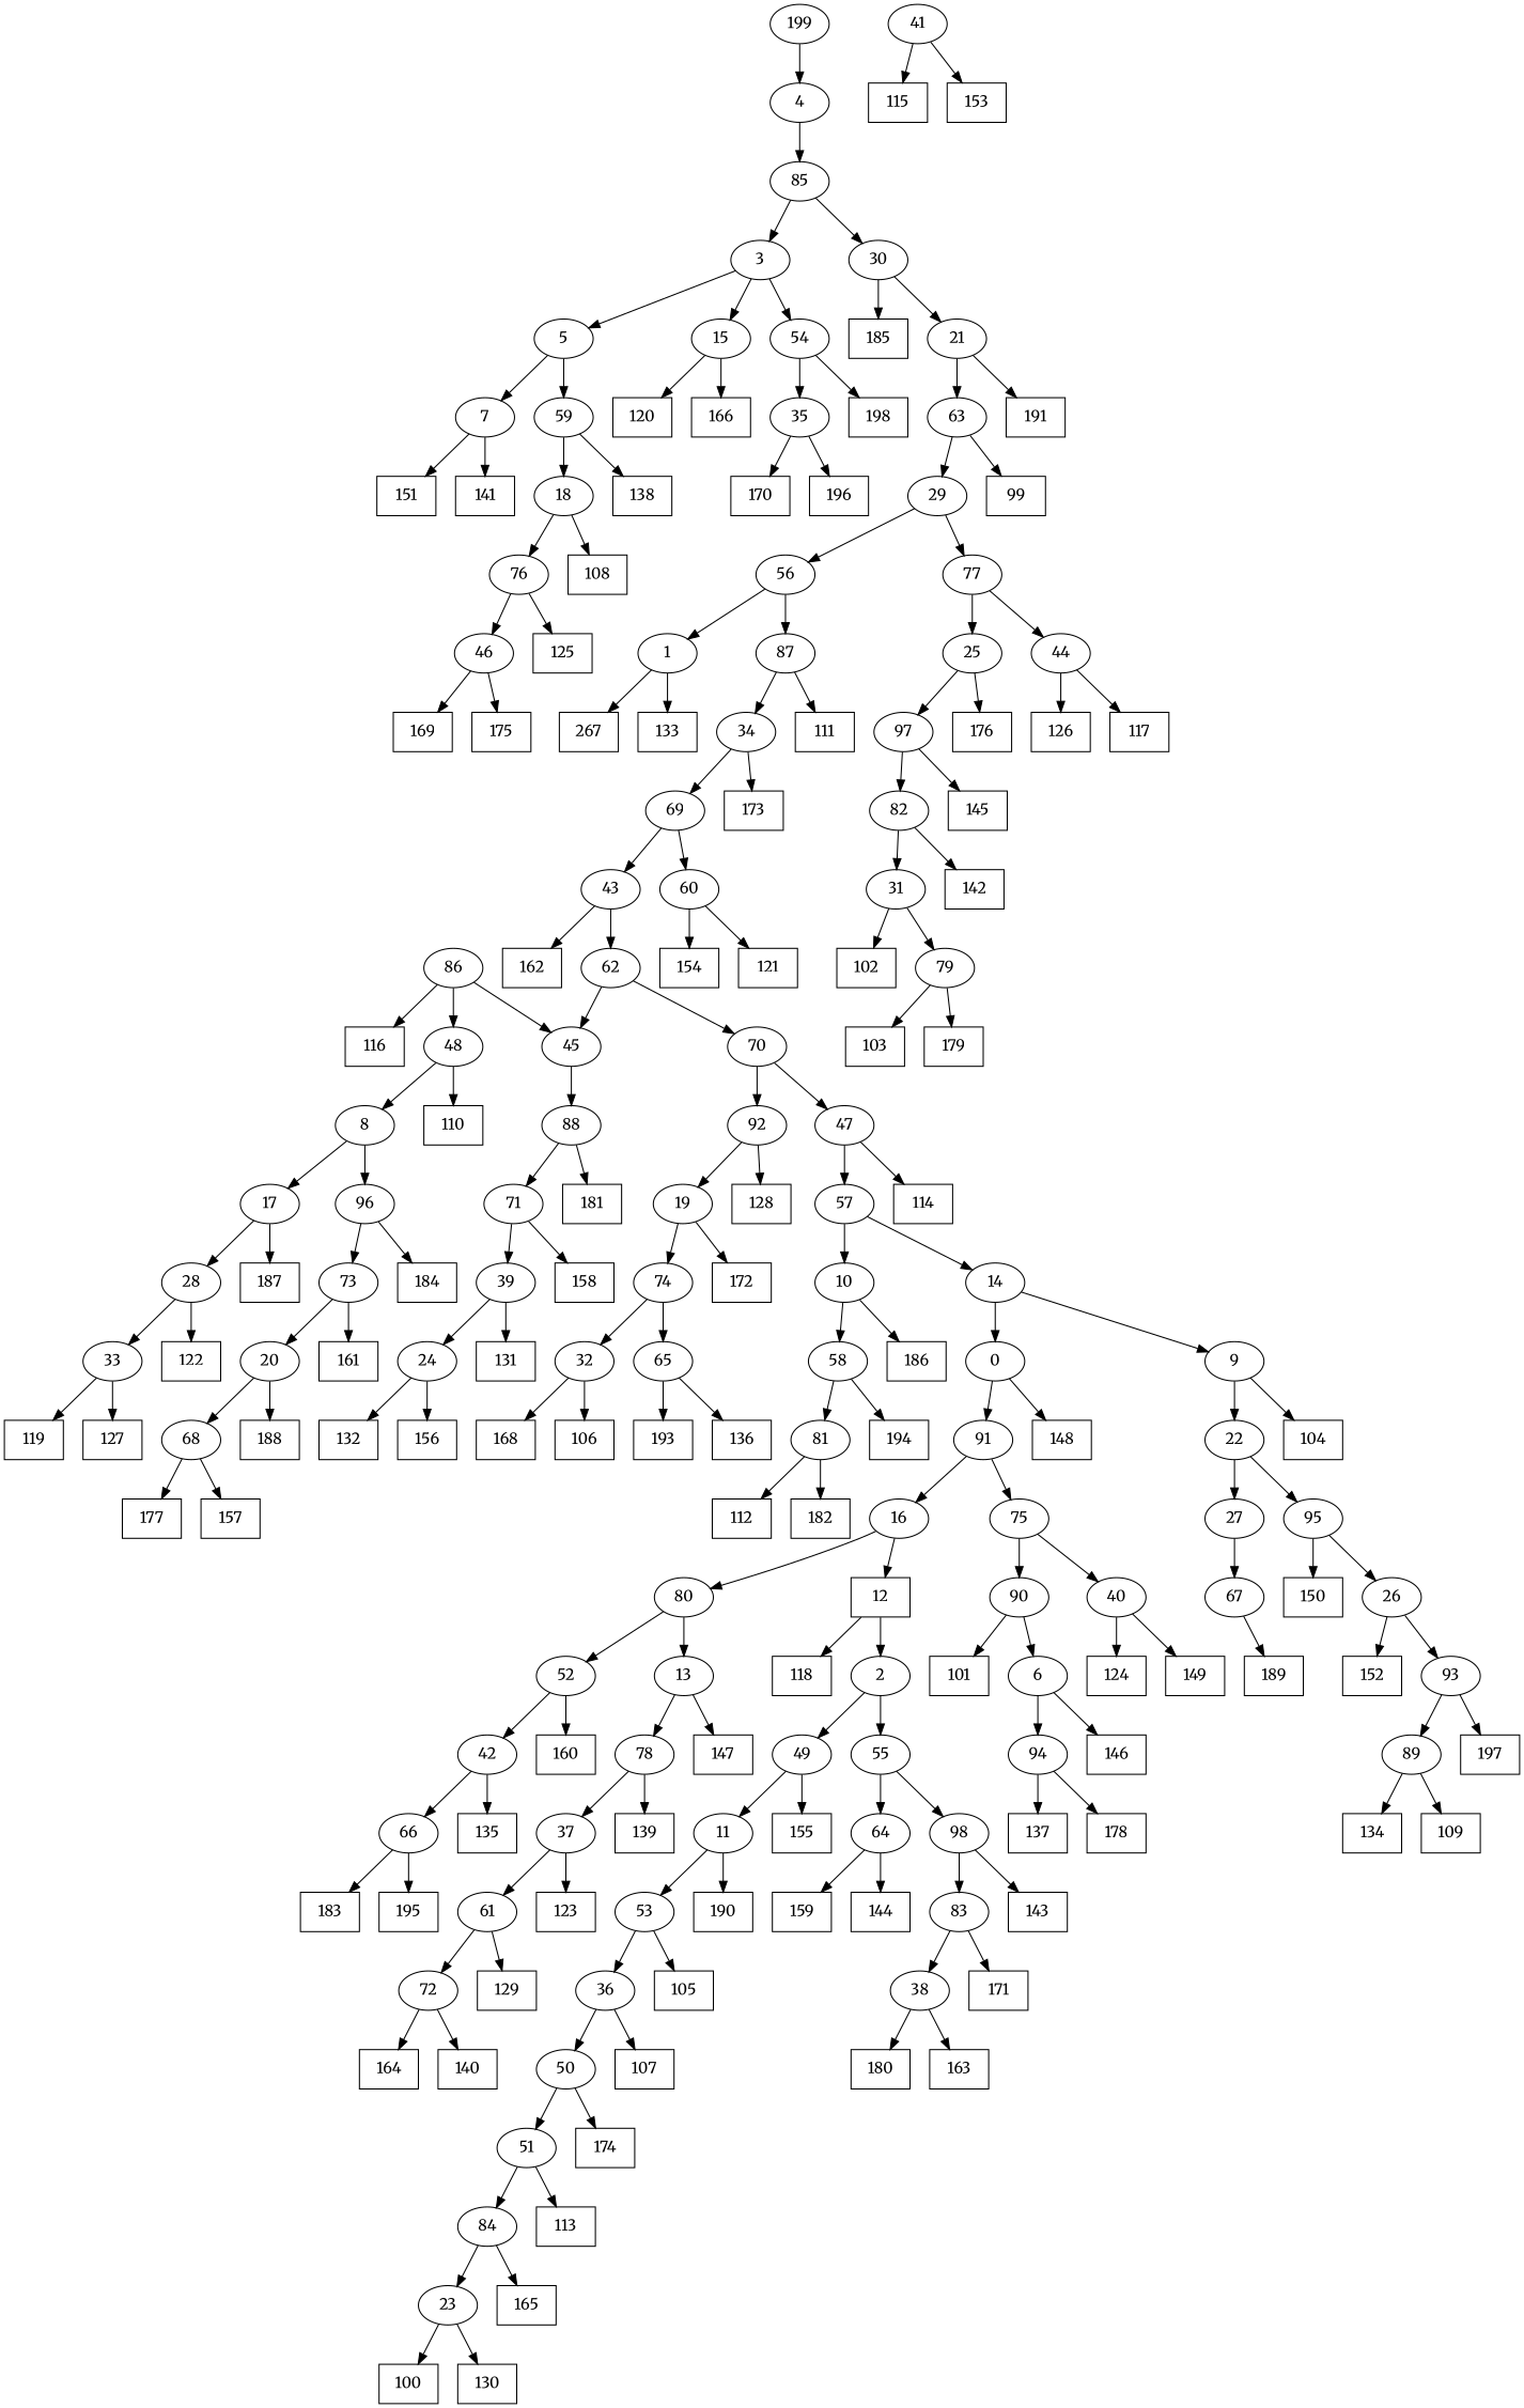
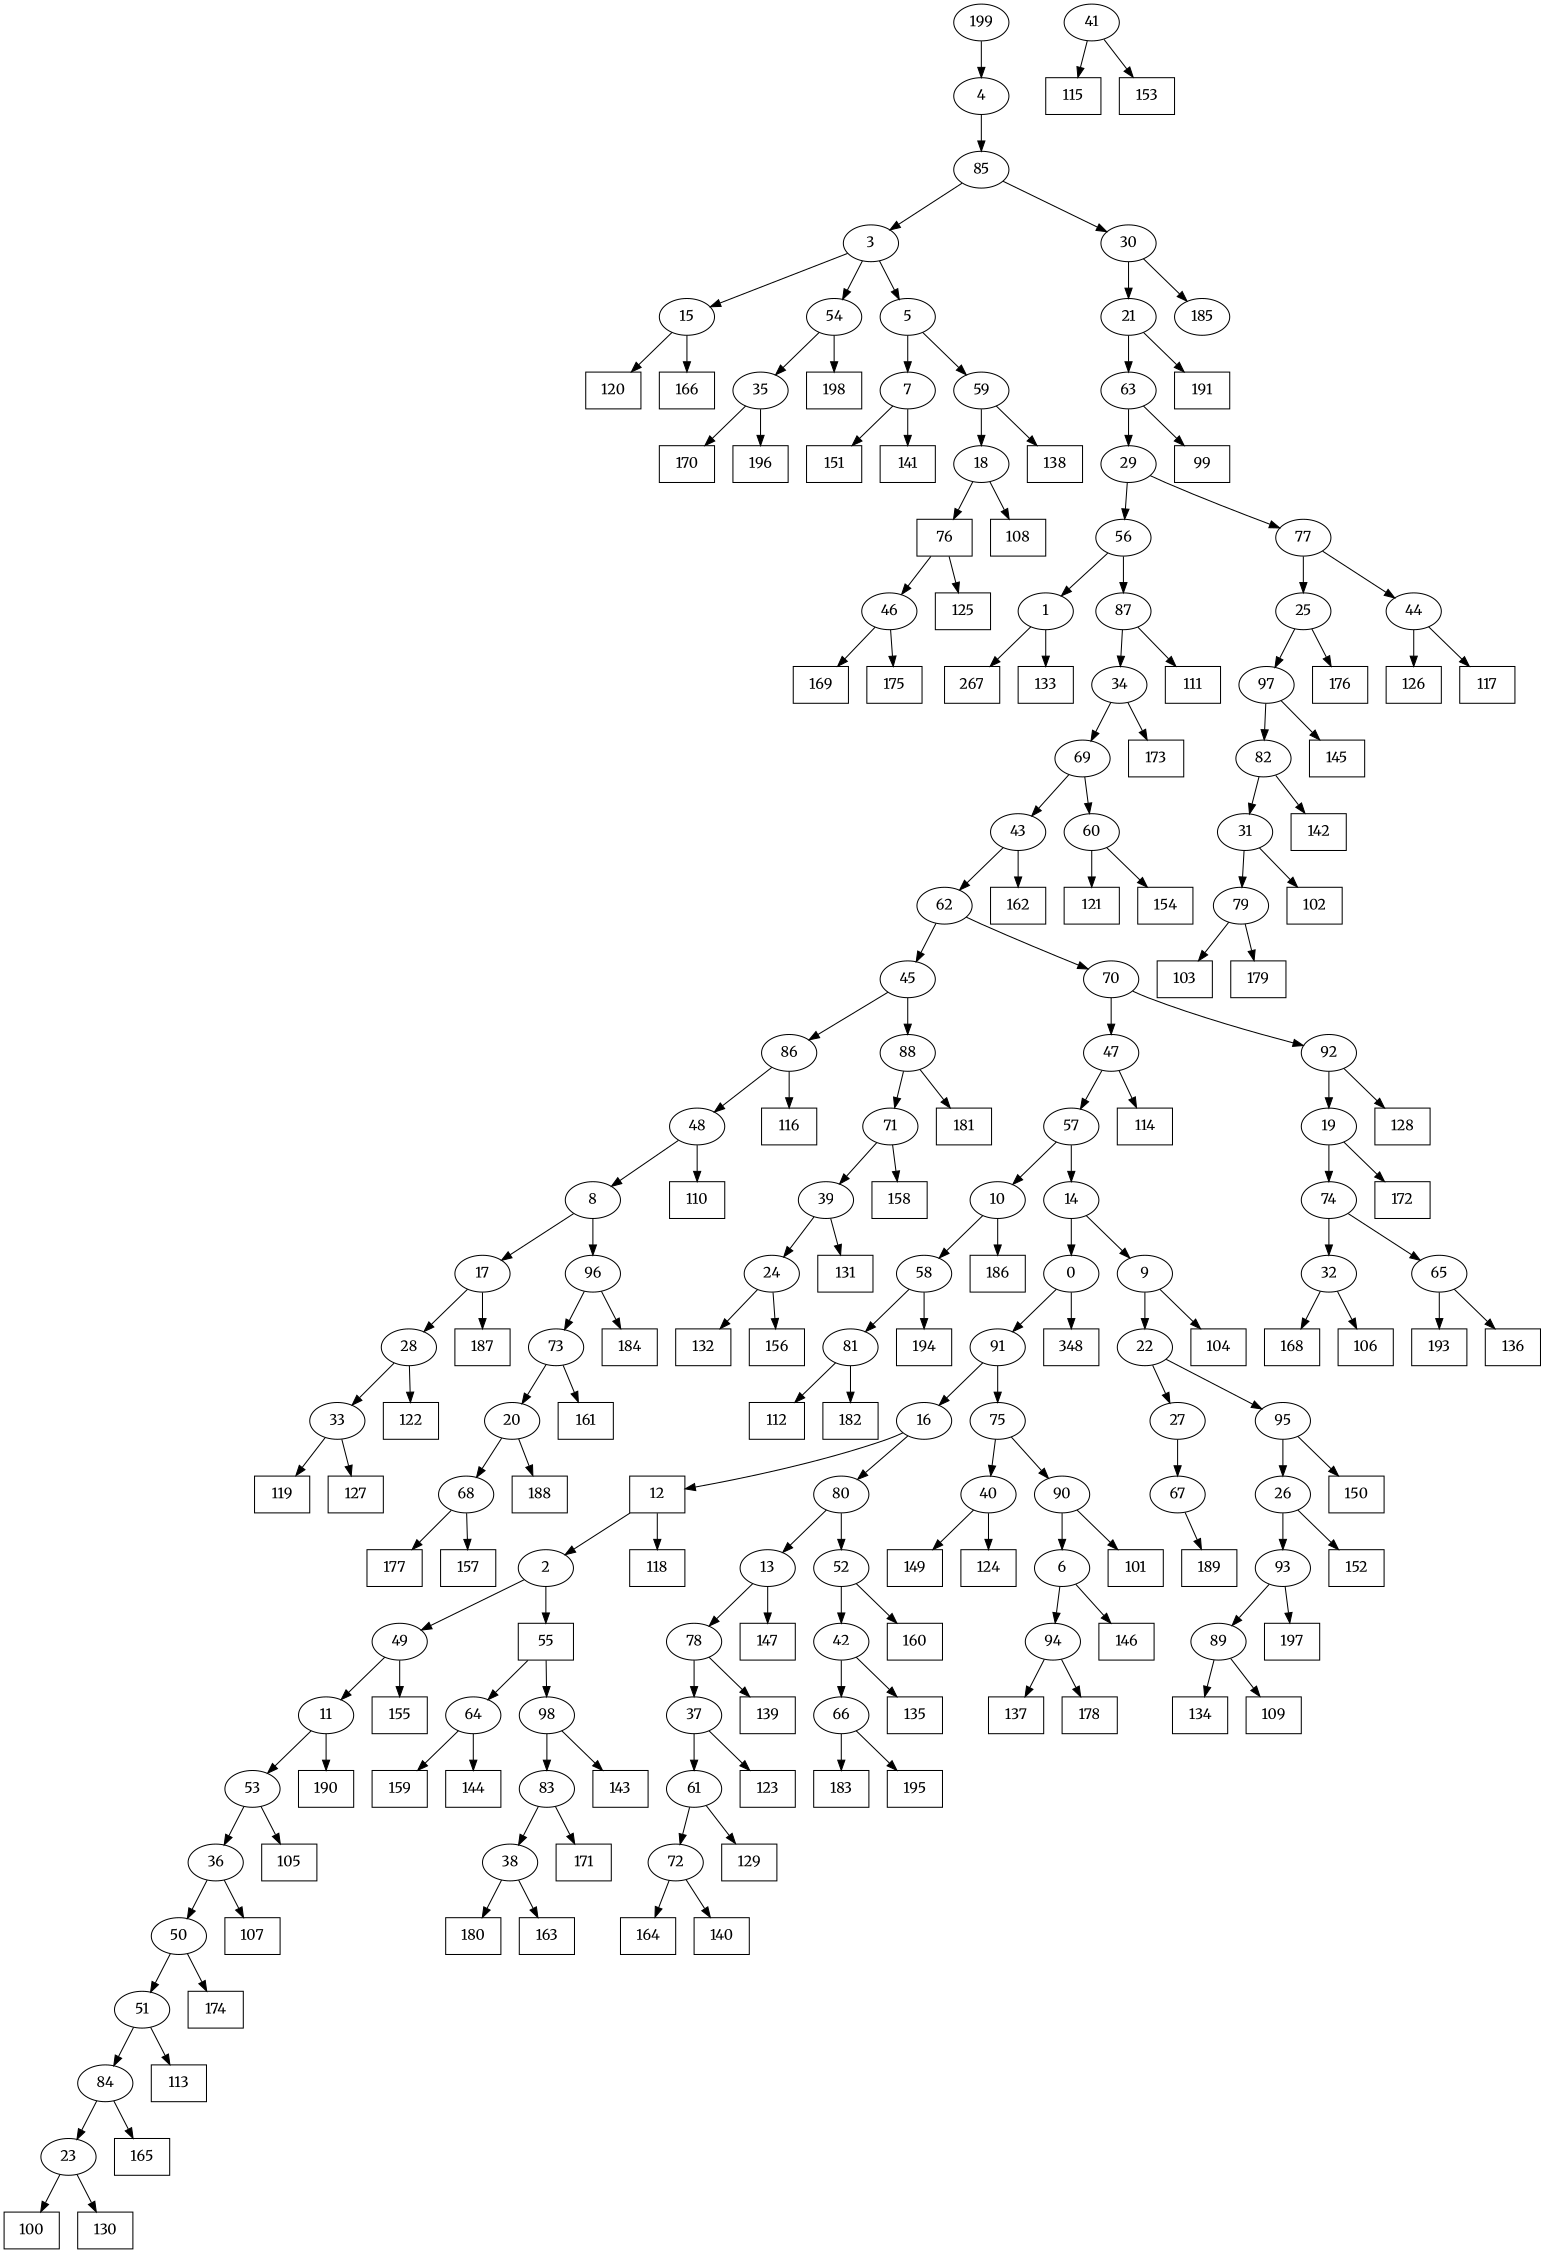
  digraph {
    fontname=Merriweather
    node [fontname=Merriweather shape=box]
    edge [fontname=Merriweather]
    n1 [label=0 shape=""]
    n2 [label=91 shape=""]
-   n3 [label=148]
+   n3 [label=348]
    n4 [label=16 shape=""]
    n5 [label=75 shape=""]
    n6 [label=1 shape=""]
    n7 [label=267]
    n8 [label=133]
    n9 [label=2 shape=""]
    n10 [label=49 shape=""]
-   n11 [label=55 shape=""]
+   n11 [label=55]
    n12 [label=11 shape=""]
    n13 [label=155]
    n14 [label=64 shape=""]
    n15 [label=98 shape=""]
    n16 [label=3 shape=""]
    n17 [label=15 shape=""]
    n18 [label=54 shape=""]
    n19 [label=5 shape=""]
    n20 [label=120]
    n21 [label=166]
    n22 [label=35 shape=""]
    n23 [label=198]
    n24 [label=4 shape=""]
    n25 [label=85 shape=""]
    n26 [label=7 shape=""]
    n27 [label=59 shape=""]
    n28 [label=30 shape=""]
    n29 [label=151]
    n30 [label=141]
    n31 [label=18 shape=""]
    n32 [label=138]
    n33 [label=6 shape=""]
    n34 [label=94 shape=""]
    n35 [label=146]
    n36 [label=137]
    n37 [label=178]
    n38 [label=8 shape=""]
    n39 [label=17 shape=""]
    n40 [label=96 shape=""]
    n41 [label=28 shape=""]
    n42 [label=187]
    n43 [label=73 shape=""]
    n44 [label=184]
    n45 [label=9 shape=""]
    n46 [label=22 shape=""]
    n47 [label=104]
    n48 [label=27 shape=""]
    n49 [label=95 shape=""]
    n50 [label=10 shape=""]
    n51 [label=58 shape=""]
    n52 [label=186]
    n53 [label=81 shape=""]
    n54 [label=194]
    n55 [label=53 shape=""]
    n56 [label=190]
    n57 [label=36 shape=""]
    n58 [label=105]
    n59 [label=12]
    n60 [label=118]
    n61 [label=13 shape=""]
    n62 [label=78 shape=""]
    n63 [label=147]
    n64 [label=37 shape=""]
    n65 [label=139]
    n66 [label=14 shape=""]
    n67 [label=80 shape=""]
    n68 [label=52 shape=""]
    n69 [label=33 shape=""]
    n70 [label=122]
-   n71 [label=76 shape=""]
+   n71 [label=76]
    n72 [label=108]
    n73 [label=46 shape=""]
    n74 [label=125]
    n75 [label=19 shape=""]
    n76 [label=74 shape=""]
    n77 [label=172]
    n78 [label=32 shape=""]
    n79 [label=65 shape=""]
    n80 [label=20 shape=""]
    n81 [label=68 shape=""]
    n82 [label=188]
    n83 [label=177]
    n84 [label=157]
    n85 [label=21 shape=""]
    n86 [label=63 shape=""]
    n87 [label=191]
    n88 [label=29 shape=""]
    n89 [label=99]
    n90 [label=67 shape=""]
    n91 [label=26 shape=""]
    n92 [label=150]
    n93 [label=23 shape=""]
    n94 [label=100]
    n95 [label=130]
    n96 [label=24 shape=""]
    n97 [label=132]
    n98 [label=156]
    n99 [label=25 shape=""]
    n100 [label=97 shape=""]
    n101 [label=176]
    n102 [label=82 shape=""]
    n103 [label=145]
    n104 [label=93 shape=""]
    n105 [label=152]
    n106 [label=89 shape=""]
    n107 [label=197]
    n108 [label=41 shape=""]
    n109 [label=115]
    n110 [label=153]
    n111 [label=189]
    n112 [label=119]
    n113 [label=127]
    n114 [label=56 shape=""]
    n115 [label=77 shape=""]
    n116 [label=87 shape=""]
    n117 [label=44 shape=""]
-   n118 [label=185]
+   n118 [label=185 shape=ellipse]
    n119 [label=31 shape=""]
    n120 [label=79 shape=""]
    n121 [label=102]
    n122 [label=103]
    n123 [label=179]
    n124 [label=168]
    n125 [label=106]
    n126 [label=34 shape=""]
    n127 [label=69 shape=""]
    n128 [label=173]
    n129 [label=43 shape=""]
    n130 [label=60 shape=""]
    n131 [label=170]
    n132 [label=196]
    n133 [label=50 shape=""]
    n134 [label=107]
    n135 [label=51 shape=""]
    n136 [label=174]
    n137 [label=61 shape=""]
    n138 [label=123]
    n139 [label=72 shape=""]
    n140 [label=129]
    n141 [label=38 shape=""]
    n142 [label=180]
    n143 [label=163]
    n144 [label=39 shape=""]
    n145 [label=131]
    n146 [label=40 shape=""]
    n147 [label=149]
    n148 [label=124]
    n149 [label=42 shape=""]
    n150 [label=66 shape=""]
    n151 [label=135]
    n152 [label=183]
    n153 [label=195]
    n154 [label=62 shape=""]
    n155 [label=162]
    n156 [label=45 shape=""]
    n157 [label=70 shape=""]
    n158 [label=126]
    n159 [label=117]
    n160 [label=86 shape=""]
    n161 [label=88 shape=""]
    n162 [label=48 shape=""]
    n163 [label=116]
    n164 [label=71 shape=""]
    n165 [label=181]
    n166 [label=169]
    n167 [label=175]
    n168 [label=47 shape=""]
    n169 [label=57 shape=""]
    n170 [label=114]
    n171 [label=110]
    n172 [label=84 shape=""]
    n173 [label=113]
    n174 [label=165]
    n175 [label=160]
    n176 [label=159]
    n177 [label=144]
    n178 [label=83 shape=""]
    n179 [label=143]
    n180 [label=111]
    n181 [label=112]
    n182 [label=182]
    n183 [label=121]
    n184 [label=154]
    n185 [label=164]
    n186 [label=140]
    n187 [label=92 shape=""]
    n188 [label=193]
    n189 [label=136]
    n190 [label=128]
    n191 [label=158]
    n192 [label=161]
    n193 [label=90 shape=""]
    n194 [label=101]
    n195 [label=142]
    n196 [label=171]
    n197 [label=134]
    n198 [label=109]
    n199 [label=199 shape=""]
    n1 -> n2
    n1 -> n3
    n2 -> n4
    n2 -> n5
    n4 -> n59
    n4 -> n67
    n5 -> n146
    n5 -> n193
    n6 -> n7
    n6 -> n8
    n9 -> n10
    n9 -> n11
    n10 -> n12
    n10 -> n13
    n11 -> n14
    n11 -> n15
    n12 -> n55
    n12 -> n56
    n14 -> n176
    n14 -> n177
    n15 -> n178
    n15 -> n179
    n16 -> n17
    n16 -> n18
    n16 -> n19
    n17 -> n20
    n17 -> n21
    n18 -> n22
    n18 -> n23
    n19 -> n26
    n19 -> n27
    n22 -> n131
    n22 -> n132
    n24 -> n25
    n25 -> n16
    n25 -> n28
    n26 -> n29
    n26 -> n30
    n27 -> n31
    n27 -> n32
    n28 -> n85
    n28 -> n118
    n31 -> n71
    n31 -> n72
    n33 -> n34
    n33 -> n35
    n34 -> n36
    n34 -> n37
    n38 -> n39
    n38 -> n40
    n39 -> n41
    n39 -> n42
    n40 -> n43
    n40 -> n44
    n41 -> n69
    n41 -> n70
    n43 -> n80
    n43 -> n192
    n45 -> n46
    n45 -> n47
    n46 -> n48
    n46 -> n49
    n48 -> n90
    n49 -> n91
    n49 -> n92
    n50 -> n51
    n50 -> n52
    n51 -> n53
    n51 -> n54
    n53 -> n181
    n53 -> n182
    n55 -> n57
    n55 -> n58
    n57 -> n133
    n57 -> n134
    n59 -> n9
    n59 -> n60
    n61 -> n62
    n61 -> n63
    n62 -> n64
    n62 -> n65
    n64 -> n137
    n64 -> n138
    n66 -> n1
    n66 -> n45
    n67 -> n61
    n67 -> n68
    n68 -> n149
    n68 -> n175
    n69 -> n112
    n69 -> n113
    n71 -> n73
    n71 -> n74
    n73 -> n166
    n73 -> n167
    n75 -> n76
    n75 -> n77
    n76 -> n78
    n76 -> n79
    n78 -> n124
    n78 -> n125
    n79 -> n188
    n79 -> n189
    n80 -> n81
    n80 -> n82
    n81 -> n83
    n81 -> n84
    n85 -> n86
    n85 -> n87
    n86 -> n88
    n86 -> n89
    n88 -> n114
    n88 -> n115
    n90 -> n111
    n91 -> n104
    n91 -> n105
    n93 -> n94
    n93 -> n95
    n96 -> n97
    n96 -> n98
    n99 -> n100
    n99 -> n101
    n100 -> n102
    n100 -> n103
    n102 -> n119
    n102 -> n195
    n104 -> n106
    n104 -> n107
    n106 -> n197
    n106 -> n198
    n108 -> n109
    n108 -> n110
    n114 -> n6
    n114 -> n116
    n115 -> n99
    n115 -> n117
    n116 -> n126
    n116 -> n180
    n117 -> n158
    n117 -> n159
    n119 -> n120
    n119 -> n121
    n120 -> n122
    n120 -> n123
    n126 -> n127
    n126 -> n128
    n127 -> n129
    n127 -> n130
    n129 -> n154
    n129 -> n155
    n130 -> n183
    n130 -> n184
    n133 -> n135
    n133 -> n136
    n135 -> n172
    n135 -> n173
    n137 -> n139
    n137 -> n140
    n139 -> n185
    n139 -> n186
    n141 -> n142
    n141 -> n143
    n144 -> n96
    n144 -> n145
    n146 -> n147
    n146 -> n148
    n149 -> n150
    n149 -> n151
    n150 -> n152
    n150 -> n153
    n154 -> n156
    n154 -> n157
-   n160 -> n156
+   n156 -> n160
    n156 -> n161
    n157 -> n168
    n157 -> n187
    n160 -> n162
    n160 -> n163
    n161 -> n164
    n161 -> n165
    n162 -> n38
    n162 -> n171
    n164 -> n144
    n164 -> n191
    n168 -> n169
    n168 -> n170
    n169 -> n50
    n169 -> n66
    n172 -> n93
    n172 -> n174
    n178 -> n141
    n178 -> n196
    n187 -> n75
    n187 -> n190
    n193 -> n33
    n193 -> n194
    n199 -> n24
  }
